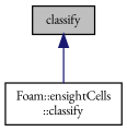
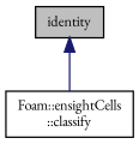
  digraph {
    rankdir=TB
    fontname="EB Garamond"
    node [color=black fontname="EB Garamond" fontsize=10 shape=record]
-   n1 [fillcolor=grey75 fontcolor=black height=0.2 label=classify style=filled width=0.4]
+   n1 [fillcolor=grey75 fontcolor=black height=0.2 label=identity style=filled width=0.4]
    n2 [height=0.2 label="Foam::ensightCells\l::classify" width=0.4]
    n1 -> n2 [color=midnightblue dir=back fontname="EB Garamond" fontsize=10 labelfontname=Helvetica labelfontsize=10 style=solid]
  }
